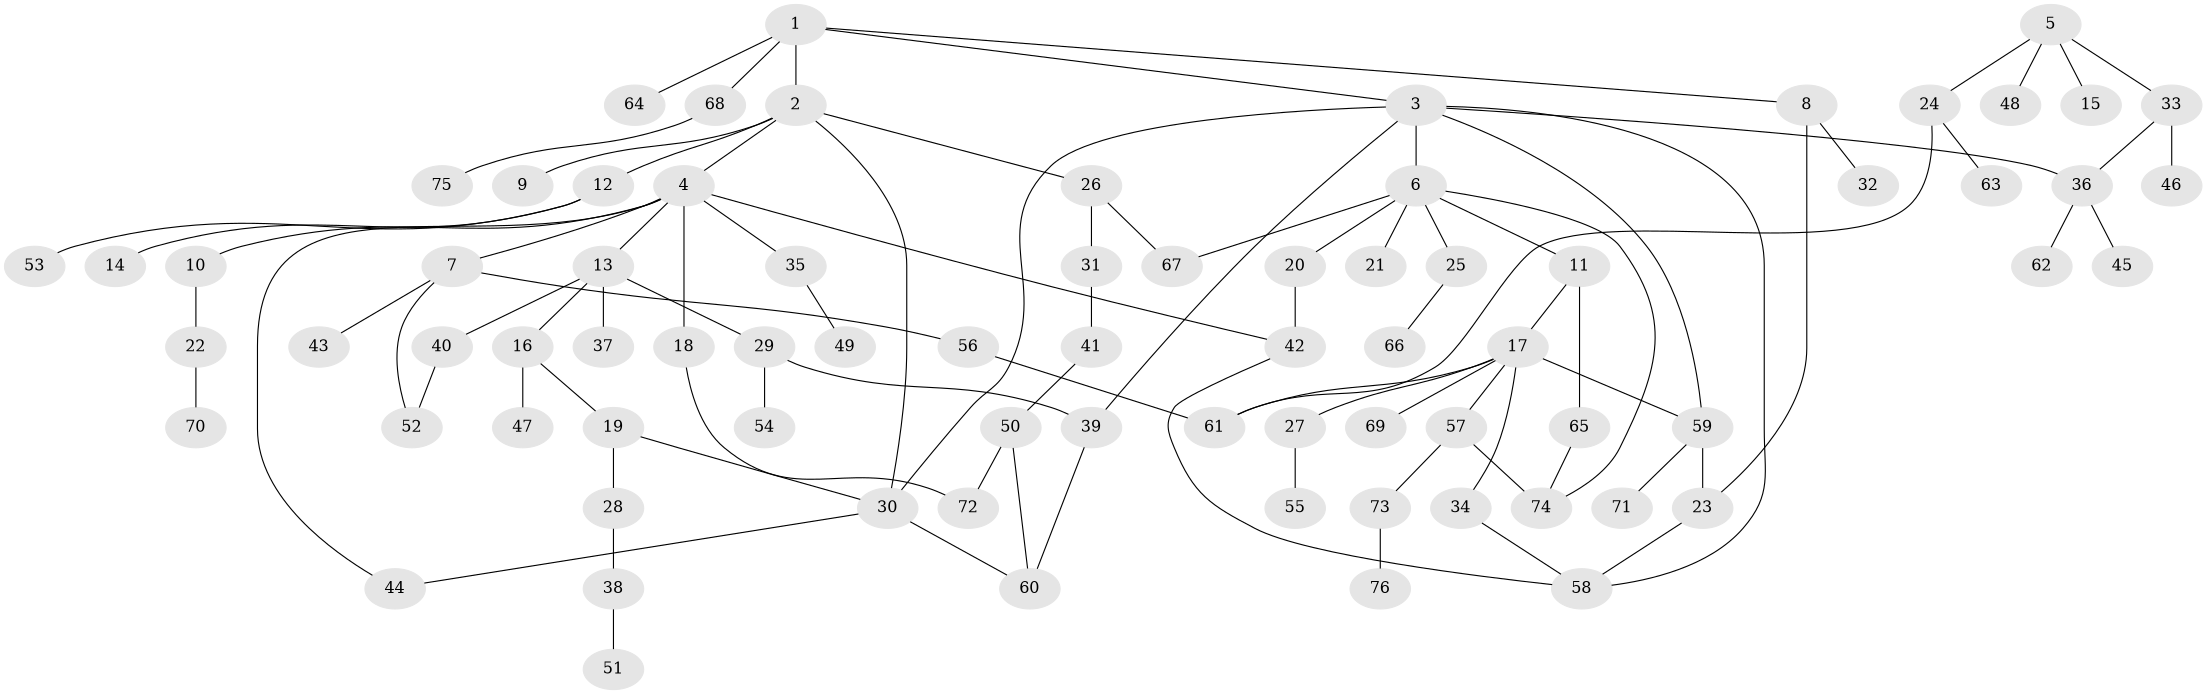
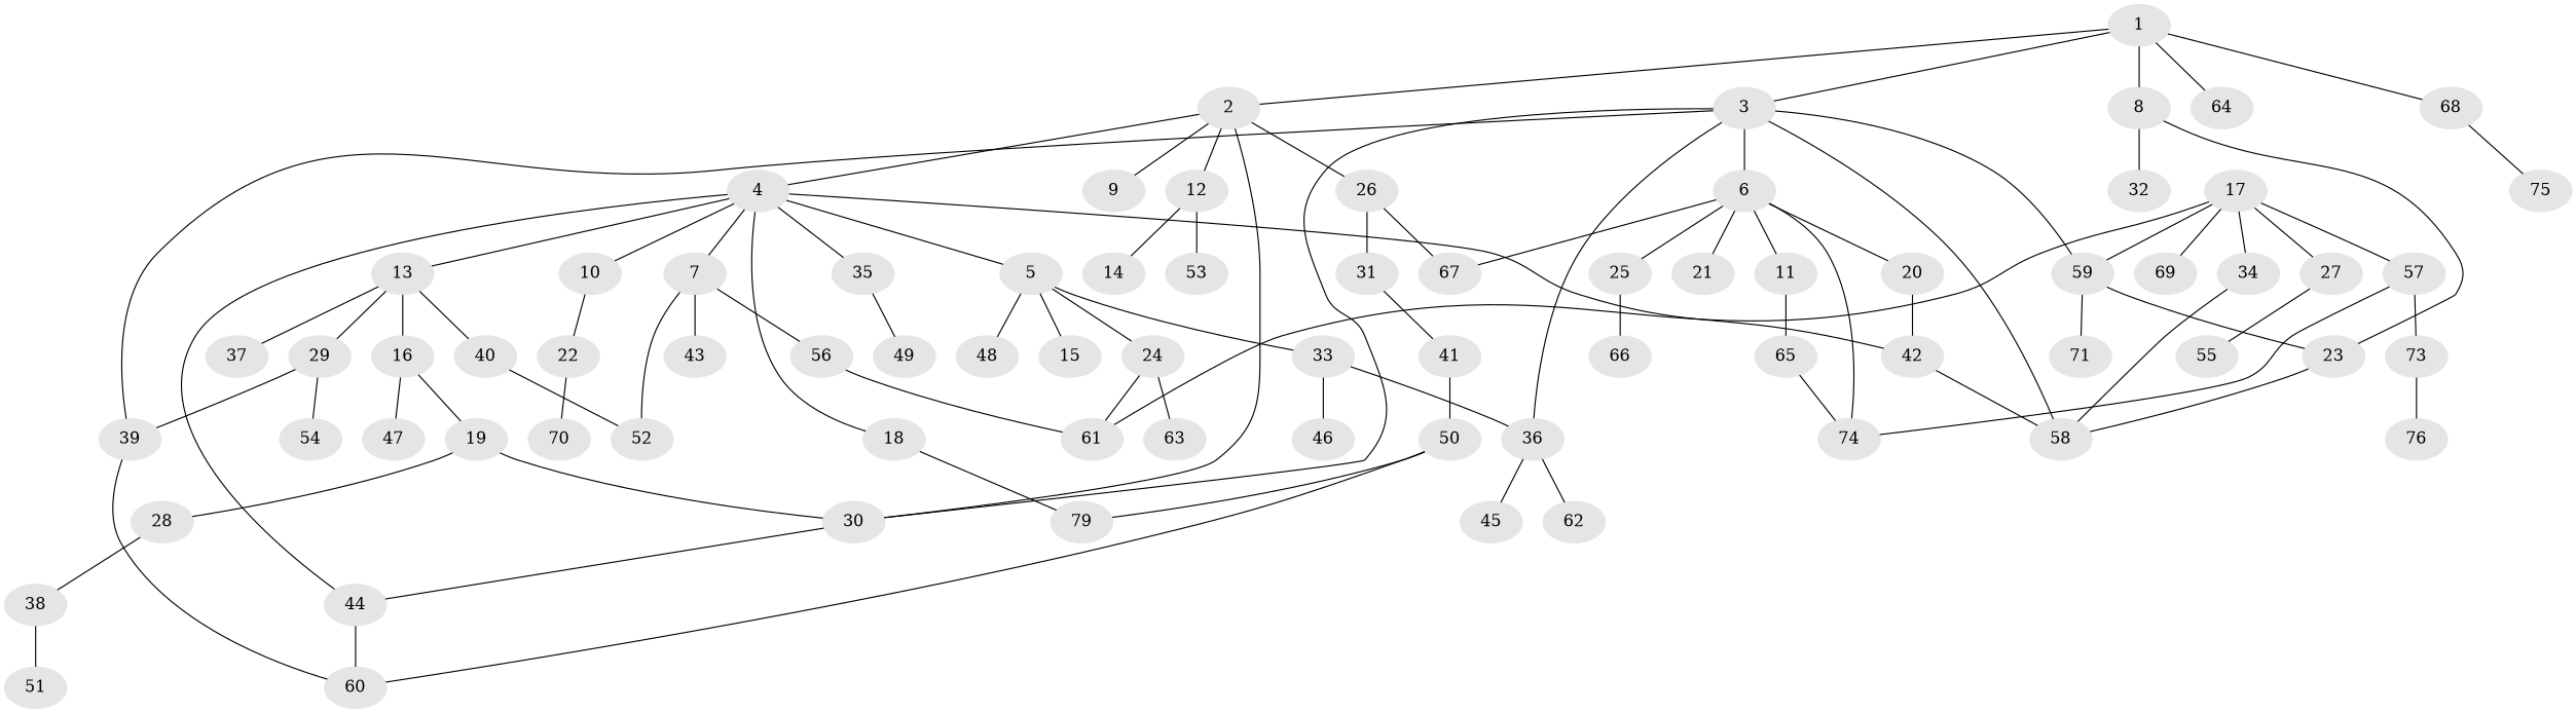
  graph {
    node [color=gray90 style=filled]
    1
    2
    3
    8
    64
    68
    4
    9
    12
    26
    30
    6
    36
    39
    58
    59
    23
    32
    75
    5
    7
    10
    13
    18
    35
    42
    44
    14
    53
    67
    31
    11
    20
    21
    25
    74
    45
    62
    60
    71
    15
    24
    33
    48
    43
    52
    56
    22
    16
    29
    37
    40
-   72
+   72 [label=79]
    49
    61
    63
    46
    17
    65
    66
    70
    27
    34
    57
    69
    19
    47
    54
    28
    55
    73
    38
    41
    51
    50
    76
    1 -- 2
    1 -- 3
    1 -- 8
    1 -- 64
    1 -- 68
    2 -- 4
    2 -- 9
    2 -- 12
    2 -- 26
    2 -- 30
    3 -- 30
    3 -- 6
    3 -- 36
    3 -- 39
    3 -- 58
    3 -- 59
    8 -- 23
    8 -- 32
    68 -- 75
+   4 -- 5
    4 -- 7
    4 -- 10
    4 -- 13
    4 -- 18
    4 -- 35
    4 -- 42
    4 -- 44
    12 -- 14
    12 -- 53
    26 -- 67
    26 -- 31
    30 -- 44
    6 -- 67
    6 -- 11
    6 -- 20
    6 -- 21
    6 -- 25
    6 -- 74
    36 -- 45
    36 -- 62
    39 -- 60
    59 -- 23
    59 -- 71
    23 -- 58
    5 -- 15
    5 -- 24
    5 -- 33
    5 -- 48
    7 -- 43
    7 -- 52
    7 -- 56
    10 -- 22
    13 -- 16
    13 -- 29
    13 -- 37
    13 -- 40
    18 -- 72
    35 -- 49
    42 -- 58
-   30 -- 60
+   44 -- 60
    31 -- 41
-   11 -- 17
    11 -- 65
    20 -- 42
    25 -- 66
    24 -- 61
    24 -- 63
    33 -- 36
    33 -- 46
    56 -- 61
    22 -- 70
    16 -- 19
    16 -- 47
    29 -- 39
    29 -- 54
    40 -- 52
    17 -- 59
    17 -- 61
    17 -- 27
    17 -- 34
    17 -- 57
    17 -- 69
    65 -- 74
    27 -- 55
    34 -- 58
    57 -- 74
    57 -- 73
    19 -- 30
    19 -- 28
    28 -- 38
    73 -- 76
    38 -- 51
    41 -- 50
    50 -- 60
    50 -- 72
  }
